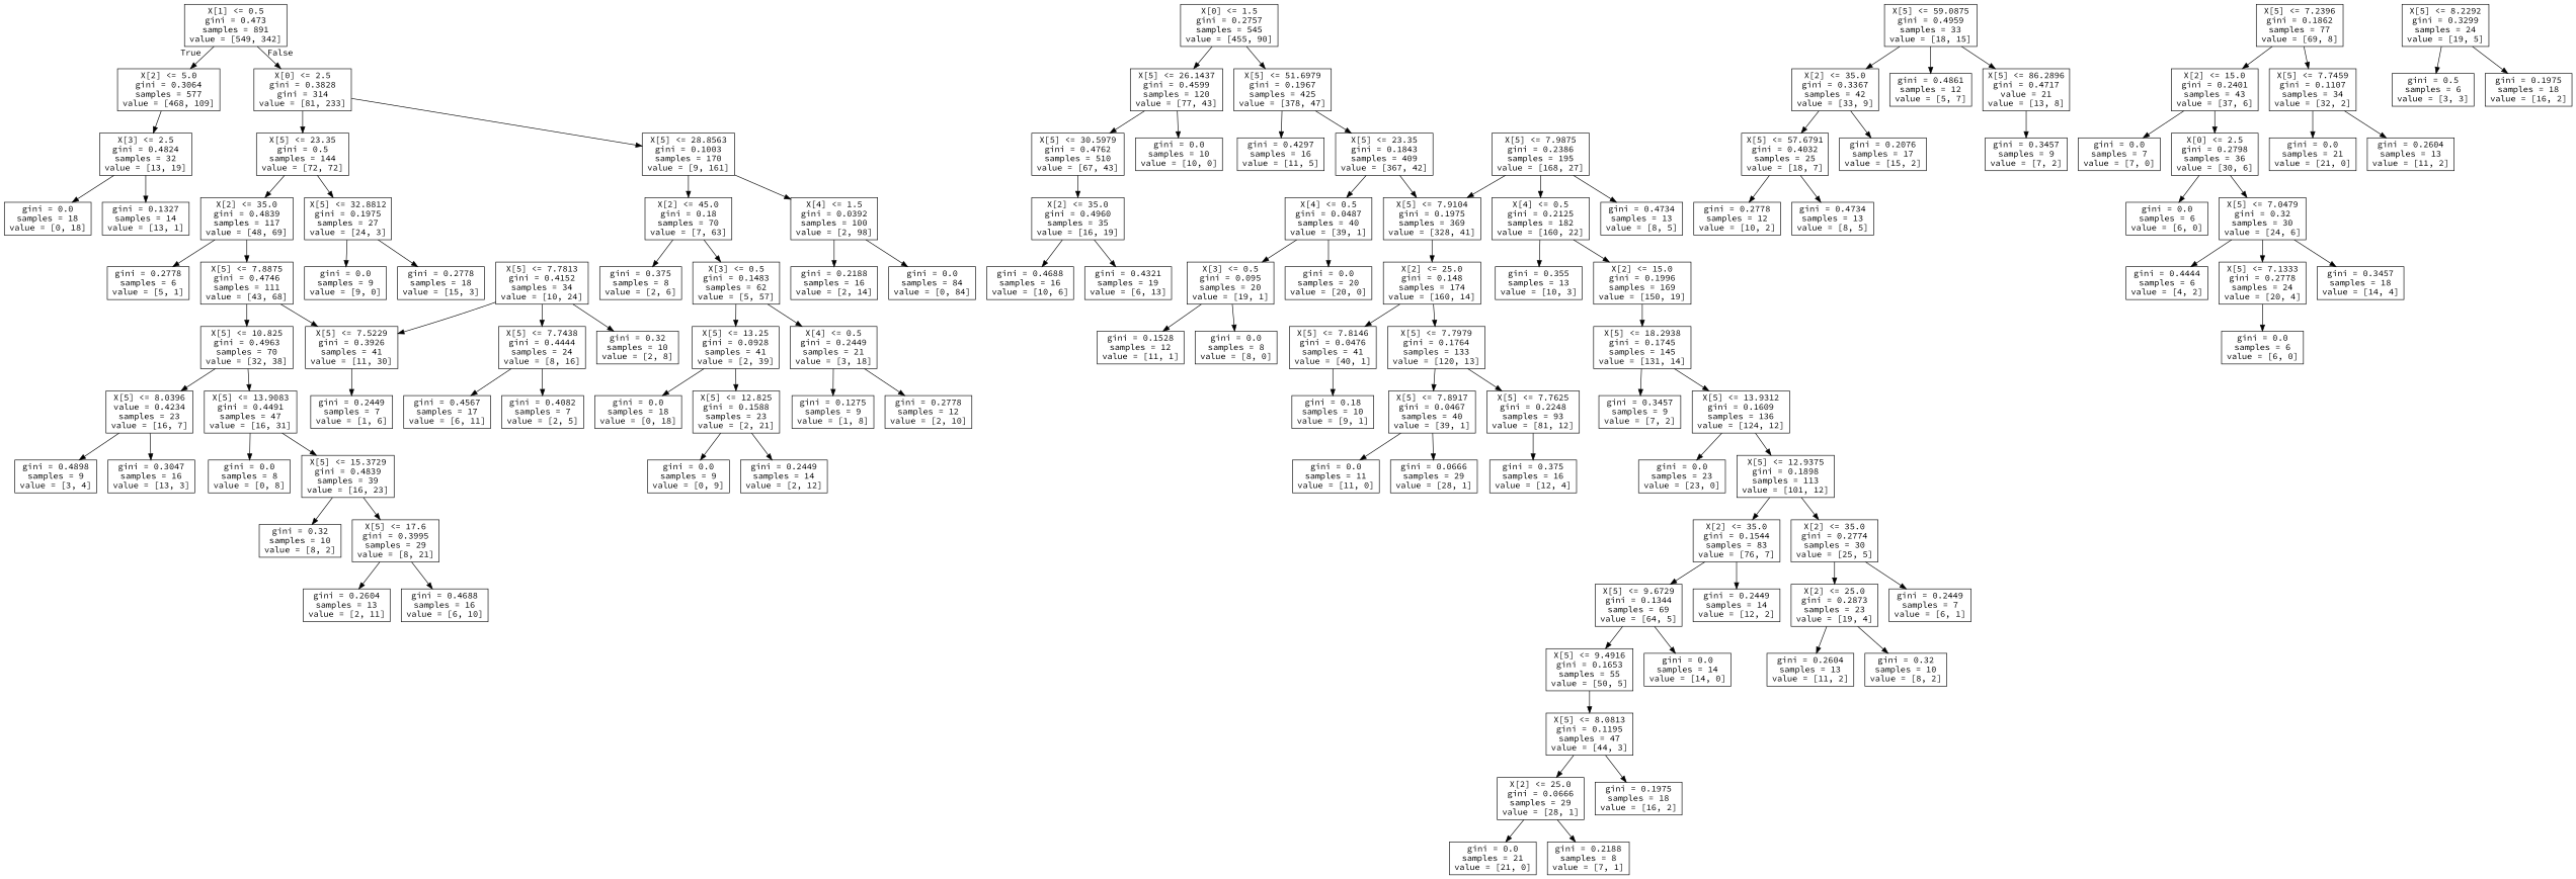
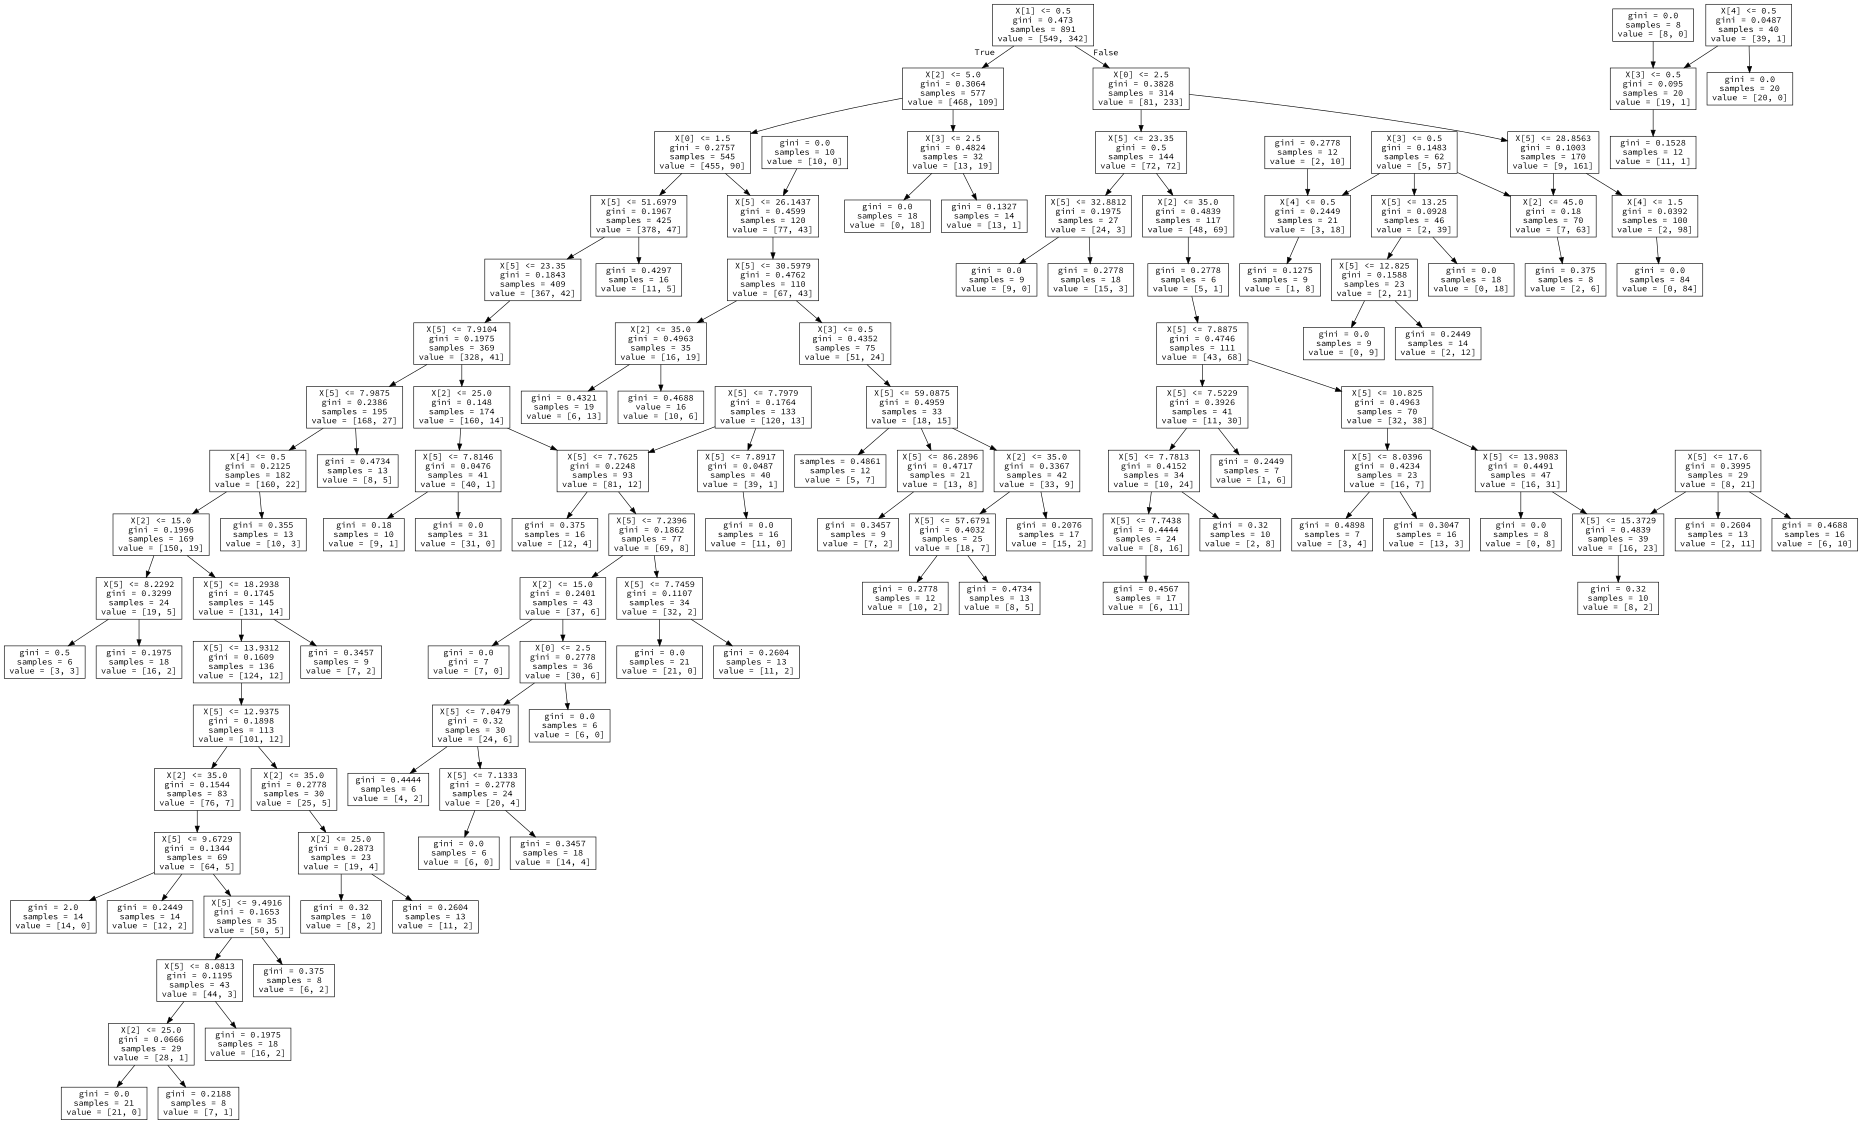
  digraph {
    fontname="Source Code Pro"
    node [fontname="Source Code Pro" shape=box]
    edge [fontname="Source Code Pro"]
    n1 [label="X[1] <= 0.5\ngini = 0.473\nsamples = 891\nvalue = [549, 342]"]
    n2 [label="X[2] <= 5.0\ngini = 0.3064\nsamples = 577\nvalue = [468, 109]"]
-   n3 [label="X[0] <= 2.5\ngini = 0.3828\ngini = 314\nvalue = [81, 233]"]
+   n3 [label="X[0] <= 2.5\ngini = 0.3828\nsamples = 314\nvalue = [81, 233]"]
    n4 [label="X[3] <= 2.5\ngini = 0.4824\nsamples = 32\nvalue = [13, 19]"]
    n5 [label="X[0] <= 1.5\ngini = 0.2757\nsamples = 545\nvalue = [455, 90]"]
    n6 [label="X[5] <= 28.8563\ngini = 0.1003\nsamples = 170\nvalue = [9, 161]"]
    n7 [label="X[5] <= 23.35\ngini = 0.5\nsamples = 144\nvalue = [72, 72]"]
    n8 [label="gini = 0.0\nsamples = 18\nvalue = [0, 18]"]
    n9 [label="gini = 0.1327\nsamples = 14\nvalue = [13, 1]"]
    n10 [label="X[5] <= 26.1437\ngini = 0.4599\nsamples = 120\nvalue = [77, 43]"]
    n11 [label="X[5] <= 51.6979\ngini = 0.1967\nsamples = 425\nvalue = [378, 47]"]
    n12 [label="gini = 0.0\nsamples = 10\nvalue = [10, 0]"]
-   n13 [label="X[5] <= 30.5979\ngini = 0.4762\nsamples = 510\nvalue = [67, 43]"]
+   n13 [label="X[5] <= 30.5979\ngini = 0.4762\nsamples = 110\nvalue = [67, 43]"]
    n14 [label="X[5] <= 23.35\ngini = 0.1843\nsamples = 409\nvalue = [367, 42]"]
    n15 [label="gini = 0.4297\nsamples = 16\nvalue = [11, 5]"]
-   n16 [label="X[2] <= 35.0\ngini = 0.4960\nsamples = 35\nvalue = [16, 19]"]
+   n16 [label="X[2] <= 35.0\ngini = 0.4963\nsamples = 35\nvalue = [16, 19]"]
+   n17 [label="X[3] <= 0.5\ngini = 0.4352\nsamples = 75\nvalue = [51, 24]"]
    n18 [label="gini = 0.4321\nsamples = 19\nvalue = [6, 13]"]
-   n19 [label="gini = 0.4688\nsamples = 16\nvalue = [10, 6]"]
+   n19 [label="gini = 0.4688\nvalue = 16\nvalue = [10, 6]"]
    n20 [label="X[5] <= 59.0875\ngini = 0.4959\nsamples = 33\nvalue = [18, 15]"]
    n21 [label="X[2] <= 35.0\ngini = 0.3367\nsamples = 42\nvalue = [33, 9]"]
    n22 [label="X[5] <= 57.6791\ngini = 0.4032\nsamples = 25\nvalue = [18, 7]"]
    n23 [label="gini = 0.2076\nsamples = 17\nvalue = [15, 2]"]
-   n24 [label="gini = 0.4861\nsamples = 12\nvalue = [5, 7]"]
-   n25 [label="X[5] <= 86.2896\ngini = 0.4717\nvalue = 21\nvalue = [13, 8]"]
+   n24 [label="samples = 0.4861\nsamples = 12\nvalue = [5, 7]"]
+   n25 [label="X[5] <= 86.2896\ngini = 0.4717\nsamples = 21\nvalue = [13, 8]"]
    n26 [label="gini = 0.2778\nsamples = 12\nvalue = [10, 2]"]
    n27 [label="gini = 0.4734\nsamples = 13\nvalue = [8, 5]"]
    n28 [label="gini = 0.3457\nsamples = 9\nvalue = [7, 2]"]
    n29 [label="X[5] <= 7.9104\ngini = 0.1975\nsamples = 369\nvalue = [328, 41]"]
    n30 [label="X[4] <= 0.5\ngini = 0.0487\nsamples = 40\nvalue = [39, 1]"]
    n31 [label="X[2] <= 25.0\ngini = 0.148\nsamples = 174\nvalue = [160, 14]"]
    n32 [label="X[5] <= 7.9875\ngini = 0.2386\nsamples = 195\nvalue = [168, 27]"]
    n33 [label="X[3] <= 0.5\ngini = 0.095\nsamples = 20\nvalue = [19, 1]"]
    n34 [label="gini = 0.0\nsamples = 20\nvalue = [20, 0]"]
    n35 [label="X[5] <= 7.7979\ngini = 0.1764\nsamples = 133\nvalue = [120, 13]"]
    n36 [label="X[5] <= 7.8146\ngini = 0.0476\nsamples = 41\nvalue = [40, 1]"]
    n37 [label="gini = 0.4734\nsamples = 13\nvalue = [8, 5]"]
    n38 [label="X[4] <= 0.5\ngini = 0.2125\nsamples = 182\nvalue = [160, 22]"]
    n39 [label="X[5] <= 7.7625\ngini = 0.2248\nsamples = 93\nvalue = [81, 12]"]
-   n40 [label="X[5] <= 7.8917\ngini = 0.0467\nsamples = 40\nvalue = [39, 1]"]
+   n40 [label="X[5] <= 7.8917\ngini = 0.0487\nsamples = 40\nvalue = [39, 1]"]
+   n41 [label="gini = 0.0\nsamples = 31\nvalue = [31, 0]"]
    n42 [label="gini = 0.18\nsamples = 10\nvalue = [9, 1]"]
    n43 [label="X[5] <= 7.2396\ngini = 0.1862\nsamples = 77\nvalue = [69, 8]"]
    n44 [label="gini = 0.375\nsamples = 16\nvalue = [12, 4]"]
-   n45 [label="gini = 0.0\nsamples = 11\nvalue = [11, 0]"]
-   n46 [label="gini = 0.0666\nsamples = 29\nvalue = [28, 1]"]
+   n45 [label="gini = 0.0\nsamples = 16\nvalue = [11, 0]"]
    n47 [label="X[2] <= 15.0\ngini = 0.2401\nsamples = 43\nvalue = [37, 6]"]
    n48 [label="X[5] <= 7.7459\ngini = 0.1107\nsamples = 34\nvalue = [32, 2]"]
-   n49 [label="gini = 0.0\nsamples = 7\nvalue = [7, 0]"]
-   n50 [label="X[0] <= 2.5\ngini = 0.2798\nsamples = 36\nvalue = [30, 6]"]
+   n49 [label="gini = 0.0\ngini = 7\nvalue = [7, 0]"]
+   n50 [label="X[0] <= 2.5\ngini = 0.2778\nsamples = 36\nvalue = [30, 6]"]
    n51 [label="gini = 0.0\nsamples = 21\nvalue = [21, 0]"]
    n52 [label="gini = 0.2604\nsamples = 13\nvalue = [11, 2]"]
    n53 [label="gini = 0.0\nsamples = 6\nvalue = [6, 0]"]
    n54 [label="X[5] <= 7.0479\ngini = 0.32\nsamples = 30\nvalue = [24, 6]"]
    n55 [label="gini = 0.4444\nsamples = 6\nvalue = [4, 2]"]
    n56 [label="X[5] <= 7.1333\ngini = 0.2778\nsamples = 24\nvalue = [20, 4]"]
    n57 [label="gini = 0.0\nsamples = 6\nvalue = [6, 0]"]
    n58 [label="gini = 0.3457\nsamples = 18\nvalue = [14, 4]"]
    n59 [label="X[2] <= 15.0\ngini = 0.1996\nsamples = 169\nvalue = [150, 19]"]
    n60 [label="gini = 0.355\nsamples = 13\nvalue = [10, 3]"]
    n61 [label="X[5] <= 8.2292\ngini = 0.3299\nsamples = 24\nvalue = [19, 5]"]
    n62 [label="X[5] <= 18.2938\ngini = 0.1745\nsamples = 145\nvalue = [131, 14]"]
    n63 [label="gini = 0.5\nsamples = 6\nvalue = [3, 3]"]
    n64 [label="gini = 0.1975\nsamples = 18\nvalue = [16, 2]"]
    n65 [label="X[5] <= 13.9312\ngini = 0.1609\nsamples = 136\nvalue = [124, 12]"]
    n66 [label="gini = 0.3457\nsamples = 9\nvalue = [7, 2]"]
    n67 [label="X[5] <= 12.9375\ngini = 0.1898\nsamples = 113\nvalue = [101, 12]"]
-   n68 [label="gini = 0.0\nsamples = 23\nvalue = [23, 0]"]
    n69 [label="X[2] <= 35.0\ngini = 0.1544\nsamples = 83\nvalue = [76, 7]"]
-   n70 [label="X[2] <= 35.0\ngini = 0.2774\nsamples = 30\nvalue = [25, 5]"]
+   n70 [label="X[2] <= 35.0\ngini = 0.2778\nsamples = 30\nvalue = [25, 5]"]
    n71 [label="X[5] <= 9.6729\ngini = 0.1344\nsamples = 69\nvalue = [64, 5]"]
    n72 [label="gini = 0.2449\nsamples = 14\nvalue = [12, 2]"]
    n73 [label="X[2] <= 25.0\ngini = 0.2873\nsamples = 23\nvalue = [19, 4]"]
-   n74 [label="gini = 0.2449\nsamples = 7\nvalue = [6, 1]"]
-   n75 [label="X[5] <= 9.4916\ngini = 0.1653\nsamples = 55\nvalue = [50, 5]"]
-   n76 [label="gini = 0.0\nsamples = 14\nvalue = [14, 0]"]
-   n77 [label="X[5] <= 8.0813\ngini = 0.1195\nsamples = 47\nvalue = [44, 3]"]
+   n75 [label="X[5] <= 9.4916\ngini = 0.1653\nsamples = 35\nvalue = [50, 5]"]
+   n76 [label="gini = 2.0\nsamples = 14\nvalue = [14, 0]"]
+   n77 [label="X[5] <= 8.0813\ngini = 0.1195\nsamples = 43\nvalue = [44, 3]"]
+   n78 [label="gini = 0.375\nsamples = 8\nvalue = [6, 2]"]
    n79 [label="X[2] <= 25.0\ngini = 0.0666\nsamples = 29\nvalue = [28, 1]"]
    n80 [label="gini = 0.1975\nsamples = 18\nvalue = [16, 2]"]
    n81 [label="gini = 0.0\nsamples = 21\nvalue = [21, 0]"]
    n82 [label="gini = 0.2188\nsamples = 8\nvalue = [7, 1]"]
    n83 [label="gini = 0.2604\nsamples = 13\nvalue = [11, 2]"]
    n84 [label="gini = 0.32\nsamples = 10\nvalue = [8, 2]"]
    n85 [label="gini = 0.0\nsamples = 8\nvalue = [8, 0]"]
    n86 [label="gini = 0.1528\nsamples = 12\nvalue = [11, 1]"]
    n87 [label="X[2] <= 45.0\ngini = 0.18\nsamples = 70\nvalue = [7, 63]"]
    n88 [label="X[4] <= 1.5\ngini = 0.0392\nsamples = 100\nvalue = [2, 98]"]
    n89 [label="X[2] <= 35.0\ngini = 0.4839\nsamples = 117\nvalue = [48, 69]"]
    n90 [label="X[5] <= 32.8812\ngini = 0.1975\nsamples = 27\nvalue = [24, 3]"]
    n91 [label="X[3] <= 0.5\ngini = 0.1483\nsamples = 62\nvalue = [5, 57]"]
    n92 [label="gini = 0.375\nsamples = 8\nvalue = [2, 6]"]
    n93 [label="gini = 0.0\nsamples = 84\nvalue = [0, 84]"]
-   n94 [label="gini = 0.2188\nsamples = 16\nvalue = [2, 14]"]
-   n95 [label="X[5] <= 13.25\ngini = 0.0928\nsamples = 41\nvalue = [2, 39]"]
+   n95 [label="X[5] <= 13.25\ngini = 0.0928\nsamples = 46\nvalue = [2, 39]"]
    n96 [label="X[4] <= 0.5\ngini = 0.2449\nsamples = 21\nvalue = [3, 18]"]
    n97 [label="X[5] <= 12.825\ngini = 0.1588\nsamples = 23\nvalue = [2, 21]"]
    n98 [label="gini = 0.0\nsamples = 18\nvalue = [0, 18]"]
    n99 [label="gini = 0.2778\nsamples = 12\nvalue = [2, 10]"]
    n100 [label="gini = 0.1275\nsamples = 9\nvalue = [1, 8]"]
    n101 [label="gini = 0.0\nsamples = 9\nvalue = [0, 9]"]
    n102 [label="gini = 0.2449\nsamples = 14\nvalue = [2, 12]"]
    n103 [label="X[5] <= 7.8875\ngini = 0.4746\nsamples = 111\nvalue = [43, 68]"]
    n104 [label="gini = 0.2778\nsamples = 6\nvalue = [5, 1]"]
    n105 [label="gini = 0.2778\nsamples = 18\nvalue = [15, 3]"]
    n106 [label="gini = 0.0\nsamples = 9\nvalue = [9, 0]"]
    n107 [label="X[5] <= 7.5229\ngini = 0.3926\nsamples = 41\nvalue = [11, 30]"]
    n108 [label="X[5] <= 10.825\ngini = 0.4963\nsamples = 70\nvalue = [32, 38]"]
    n109 [label="gini = 0.2449\nsamples = 7\nvalue = [1, 6]"]
    n110 [label="X[5] <= 7.7813\ngini = 0.4152\nsamples = 34\nvalue = [10, 24]"]
-   n111 [label="X[5] <= 8.0396\nvalue = 0.4234\nsamples = 23\nvalue = [16, 7]"]
+   n111 [label="X[5] <= 8.0396\ngini = 0.4234\nsamples = 23\nvalue = [16, 7]"]
    n112 [label="X[5] <= 13.9083\ngini = 0.4491\nsamples = 47\nvalue = [16, 31]"]
    n113 [label="X[5] <= 7.7438\ngini = 0.4444\nsamples = 24\nvalue = [8, 16]"]
    n114 [label="gini = 0.32\nsamples = 10\nvalue = [2, 8]"]
-   n115 [label="gini = 0.4082\nsamples = 7\nvalue = [2, 5]"]
    n116 [label="gini = 0.4567\nsamples = 17\nvalue = [6, 11]"]
-   n117 [label="gini = 0.4898\nsamples = 9\nvalue = [3, 4]"]
+   n117 [label="gini = 0.4898\nsamples = 7\nvalue = [3, 4]"]
    n118 [label="gini = 0.3047\nsamples = 16\nvalue = [13, 3]"]
    n119 [label="gini = 0.0\nsamples = 8\nvalue = [0, 8]"]
    n120 [label="X[5] <= 15.3729\ngini = 0.4839\nsamples = 39\nvalue = [16, 23]"]
    n121 [label="gini = 0.32\nsamples = 10\nvalue = [8, 2]"]
    n122 [label="X[5] <= 17.6\ngini = 0.3995\nsamples = 29\nvalue = [8, 21]"]
    n123 [label="gini = 0.2604\nsamples = 13\nvalue = [2, 11]"]
    n124 [label="gini = 0.4688\nsamples = 16\nvalue = [6, 10]"]
    n1 -> n2 [headlabel=True labelangle=45 labeldistance=2.5]
    n1 -> n3 [headlabel=False labelangle=-45 labeldistance=2.5]
    n2 -> n4
+   n2 -> n5
    n3 -> n6
    n3 -> n7
    n4 -> n8
    n4 -> n9
    n5 -> n10
    n5 -> n11
    n6 -> n87
    n6 -> n88
    n7 -> n89
    n7 -> n90
-   n10 -> n12
+   n12 -> n10
    n10 -> n13
    n11 -> n14
    n11 -> n15
    n13 -> n16
+   n13 -> n17
    n14 -> n29
-   n14 -> n30
    n16 -> n18
    n16 -> n19
+   n17 -> n20
    n20 -> n21
    n20 -> n24
    n20 -> n25
    n21 -> n22
    n21 -> n23
    n22 -> n26
    n22 -> n27
    n25 -> n28
    n29 -> n31
-   n32 -> n29
+   n29 -> n32
    n30 -> n33
    n30 -> n34
-   n31 -> n35
+   n31 -> n39
    n31 -> n36
    n32 -> n37
    n32 -> n38
-   n33 -> n85
+   n85 -> n33
    n33 -> n86
    n35 -> n39
    n35 -> n40
+   n36 -> n41
    n36 -> n42
    n38 -> n59
    n38 -> n60
+   n39 -> n43
    n39 -> n44
    n40 -> n45
-   n40 -> n46
    n43 -> n47
    n43 -> n48
    n47 -> n49
    n47 -> n50
    n48 -> n51
    n48 -> n52
    n50 -> n53
    n50 -> n54
    n54 -> n55
    n54 -> n56
    n56 -> n57
-   n54 -> n58
+   n56 -> n58
+   n59 -> n61
    n59 -> n62
    n61 -> n63
    n61 -> n64
    n62 -> n65
    n62 -> n66
    n65 -> n67
-   n65 -> n68
    n67 -> n69
    n67 -> n70
    n69 -> n71
-   n69 -> n72
+   n71 -> n72
    n70 -> n73
-   n70 -> n74
    n71 -> n75
    n71 -> n76
    n73 -> n83
    n73 -> n84
    n75 -> n77
+   n75 -> n78
    n77 -> n79
    n77 -> n80
    n79 -> n81
    n79 -> n82
-   n87 -> n91
+   n91 -> n87
    n87 -> n92
    n88 -> n93
-   n88 -> n94
-   n89 -> n103
+   n104 -> n103
    n89 -> n104
    n90 -> n105
    n90 -> n106
    n91 -> n95
    n91 -> n96
    n95 -> n97
    n95 -> n98
-   n96 -> n99
+   n99 -> n96
    n96 -> n100
    n97 -> n101
    n97 -> n102
    n103 -> n107
    n103 -> n108
    n107 -> n109
-   n110 -> n107
+   n107 -> n110
    n108 -> n111
    n108 -> n112
    n110 -> n113
    n110 -> n114
    n111 -> n117
    n111 -> n118
    n112 -> n119
    n112 -> n120
-   n113 -> n115
    n113 -> n116
    n120 -> n121
-   n120 -> n122
+   n122 -> n120
    n122 -> n123
    n122 -> n124
  }
